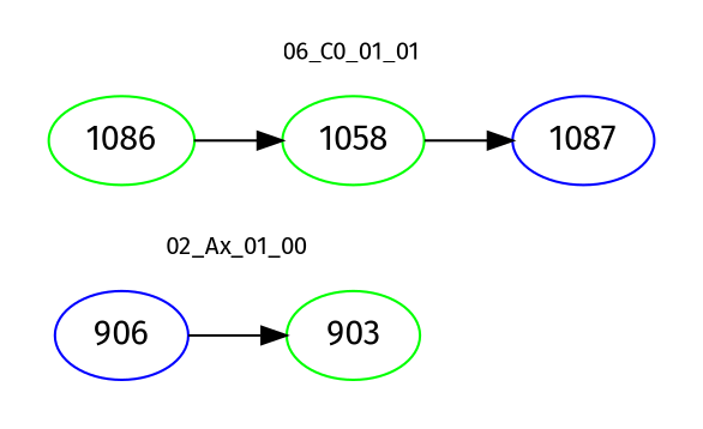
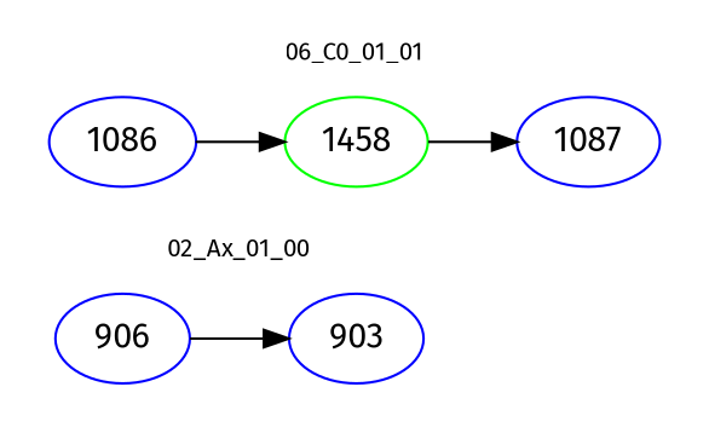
  digraph {
    fontname="Fira Sans"
    rankdir=LR
    node [color=blue fontname="Fira Sans"]
    edge [color=black fontname="Fira Sans"]
    n1 [label=906]
-   n2 [color=green label=903]
-   n3 [color=green label=1086]
-   n4 [color=green label=1058]
+   n2 [label=903]
+   n3 [label=1086]
+   n4 [color=green label=1458]
    n5 [label=1087]
    subgraph cluster_1 {
      color=white
      fontsize=10
      label="02_Ax_01_00"
      n1
      n2
    }
    subgraph cluster_2 {
      color=white
      fontsize=10
      label="06_C0_01_01"
      n3
      n4
      n5
    }
    n1 -> n2
    n3 -> n4
    n4 -> n5
  }
